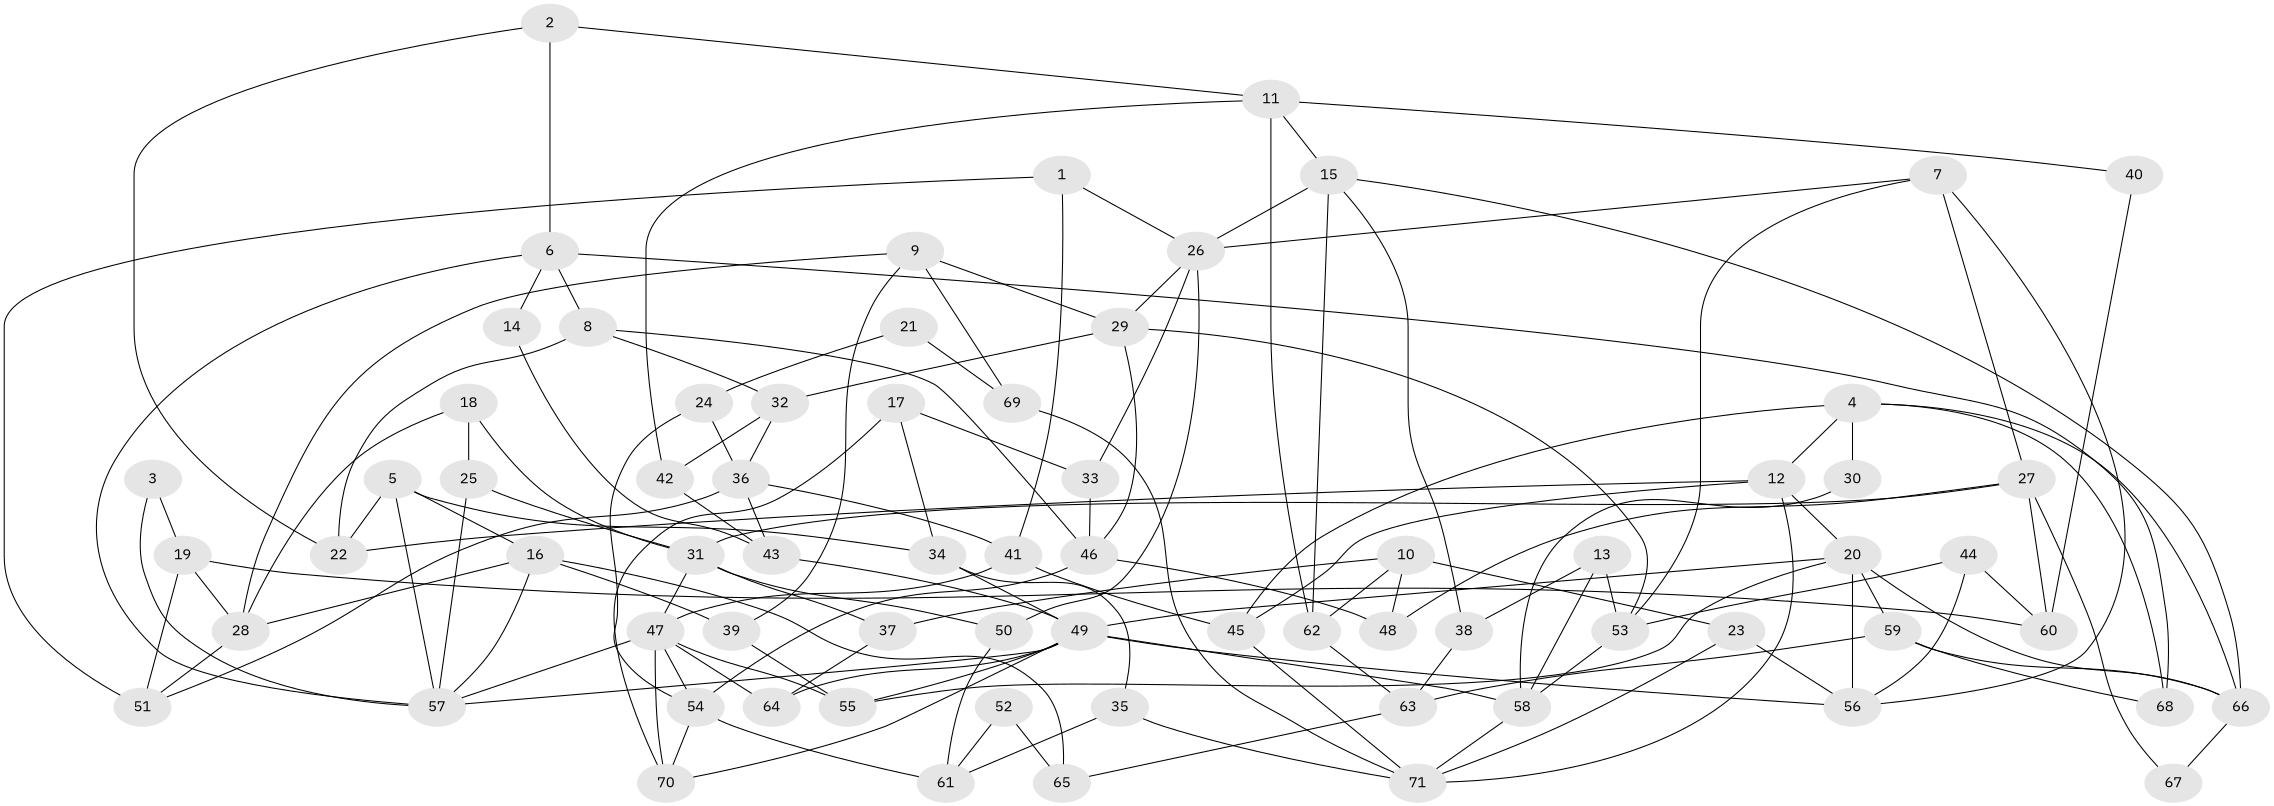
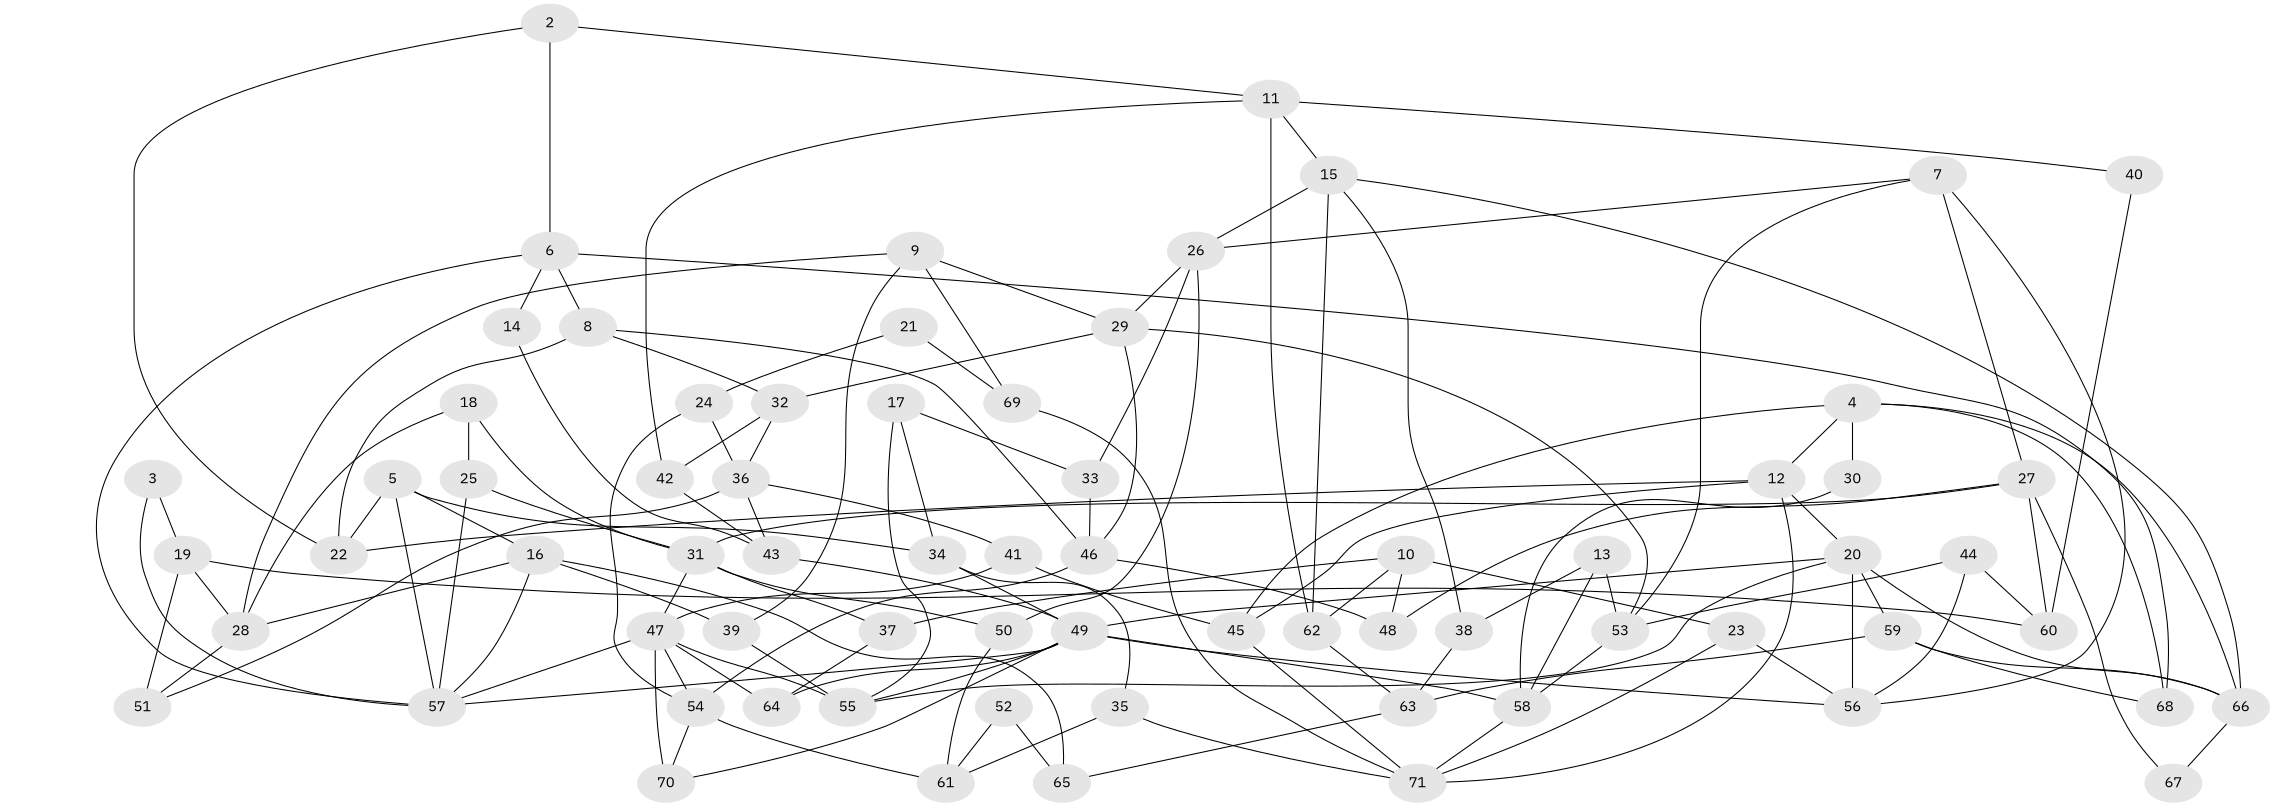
  graph {
    fontname="IBM Plex Sans"
    node [color=gray90 fontname="IBM Plex Sans" style=filled]
    edge [fontname="IBM Plex Sans"]
-   1
    26
    41
    51
    29
    33
    50
    45
    47
    2
    6
    11
    22
    57
    68
    8
    14
    62
    15
    40
    42
    3
    19
    28
    60
    4
    12
    30
    66
    20
    71
    58
    67
    5
    16
    34
    39
    65
    49
    35
    32
    46
    43
    7
    27
    53
    56
    48
    31
    36
    54
    9
    69
    55
    10
    23
    37
    64
    63
    38
    59
    13
    17
    18
    25
    70
    21
    24
    61
    44
    52
-   1 -- 26
-   1 -- 41
-   1 -- 51
    26 -- 29
    26 -- 33
    26 -- 50
    41 -- 45
    41 -- 47
    29 -- 32
    29 -- 46
    29 -- 53
    33 -- 46
    50 -- 61
    45 -- 71
    47 -- 57
    47 -- 54
    47 -- 55
    47 -- 64
    47 -- 70
    2 -- 6
    2 -- 11
    2 -- 22
    6 -- 57
    6 -- 68
    6 -- 8
    6 -- 14
    11 -- 62
    11 -- 15
    11 -- 40
    11 -- 42
    8 -- 22
    8 -- 32
    8 -- 46
    14 -- 43
    62 -- 63
    15 -- 26
    15 -- 62
    15 -- 66
    15 -- 38
    40 -- 60
    42 -- 43
    3 -- 57
    3 -- 19
    19 -- 51
    19 -- 28
    19 -- 60
    28 -- 51
    4 -- 45
    4 -- 68
    4 -- 12
    4 -- 30
    4 -- 66
    12 -- 45
    12 -- 22
    12 -- 20
    12 -- 71
    30 -- 58
    66 -- 67
    20 -- 66
    20 -- 49
    20 -- 56
    20 -- 55
    20 -- 59
    58 -- 71
    5 -- 22
    5 -- 57
    5 -- 16
    5 -- 34
    16 -- 57
    16 -- 28
    16 -- 39
    16 -- 65
    34 -- 49
    34 -- 35
    39 -- 55
    49 -- 57
    49 -- 58
    49 -- 56
    49 -- 55
    49 -- 64
    49 -- 70
    35 -- 71
    35 -- 61
    32 -- 42
    32 -- 36
    46 -- 48
    46 -- 54
    43 -- 49
    7 -- 26
    7 -- 27
    7 -- 53
    7 -- 56
    27 -- 60
    27 -- 67
    27 -- 48
    27 -- 31
    53 -- 58
    31 -- 50
    31 -- 47
    31 -- 37
    36 -- 41
    36 -- 51
    36 -- 43
    54 -- 70
    54 -- 61
    9 -- 29
    9 -- 28
    9 -- 39
    9 -- 69
    69 -- 71
    10 -- 62
    10 -- 48
    10 -- 23
    10 -- 37
    23 -- 71
    23 -- 56
    37 -- 64
    63 -- 65
    38 -- 63
    59 -- 68
    59 -- 66
    59 -- 63
    13 -- 58
    13 -- 53
    13 -- 38
    17 -- 33
    17 -- 34
-   17 -- 70
+   17 -- 55
    18 -- 28
    18 -- 31
    18 -- 25
    25 -- 57
    25 -- 31
    21 -- 69
    21 -- 24
    24 -- 36
    24 -- 54
    44 -- 60
    44 -- 53
    44 -- 56
    52 -- 65
    52 -- 61
  }
